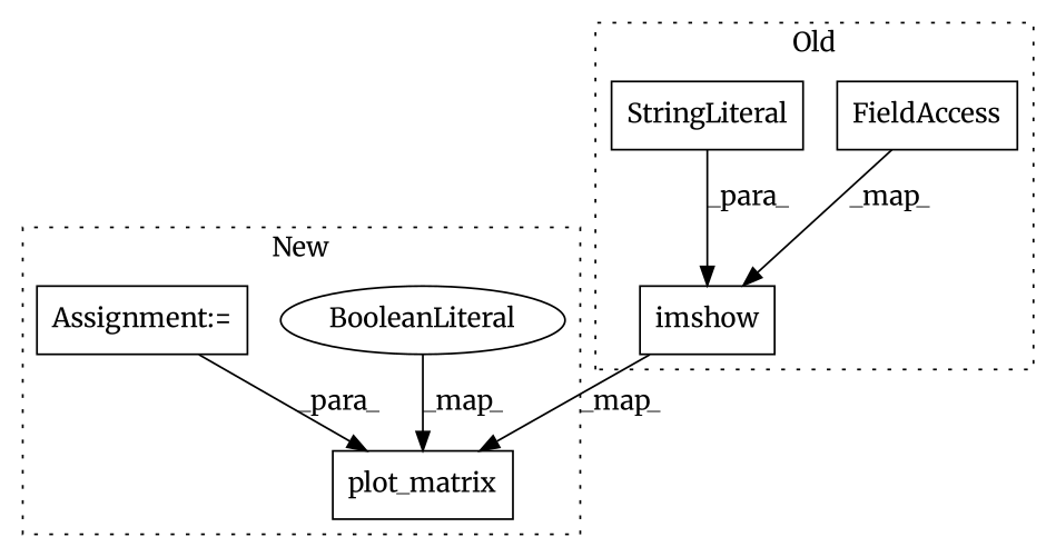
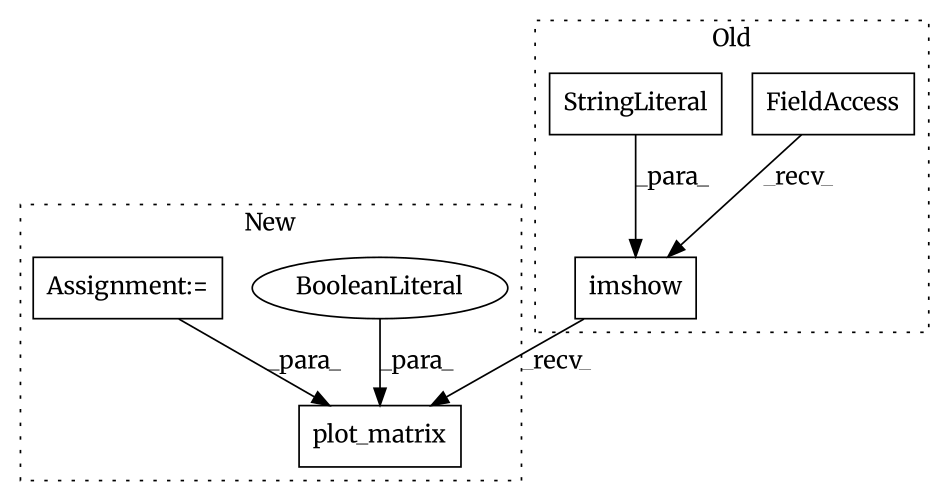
  digraph {
    fontname=Merriweather
    node [a=32 fontname=Merriweather shape=box]
    edge [fontname=Merriweather]
    n1 [l="7,1" label=imshow s="697,738"]
    n2 [a=22 l=10 label=FieldAccess s=679]
    n3 [a=45 l=9 label=StringLiteral s=708]
    n4 [l="12,1" label=plot_matrix s="810,857"]
    n5 [a=9 l=4 label=BooleanLiteral s=853 shape=ellipse]
    n6 [a=7 l=1 label="Assignment:=" s=809]
    subgraph cluster_1 {
      label=Old
      style=dotted
      n1
      n2
      n3
    }
    subgraph cluster_2 {
      label=New
      style=dotted
      n4
      n5
      n6
    }
-   n1 -> n4 [label=_map_]
-   n2 -> n1 [label=_map_]
+   n1 -> n4 [label=_recv_]
+   n2 -> n1 [label=_recv_]
    n3 -> n1 [label=_para_]
-   n5 -> n4 [label=_map_]
+   n5 -> n4 [label=_para_]
    n6 -> n4 [label=_para_]
  }
